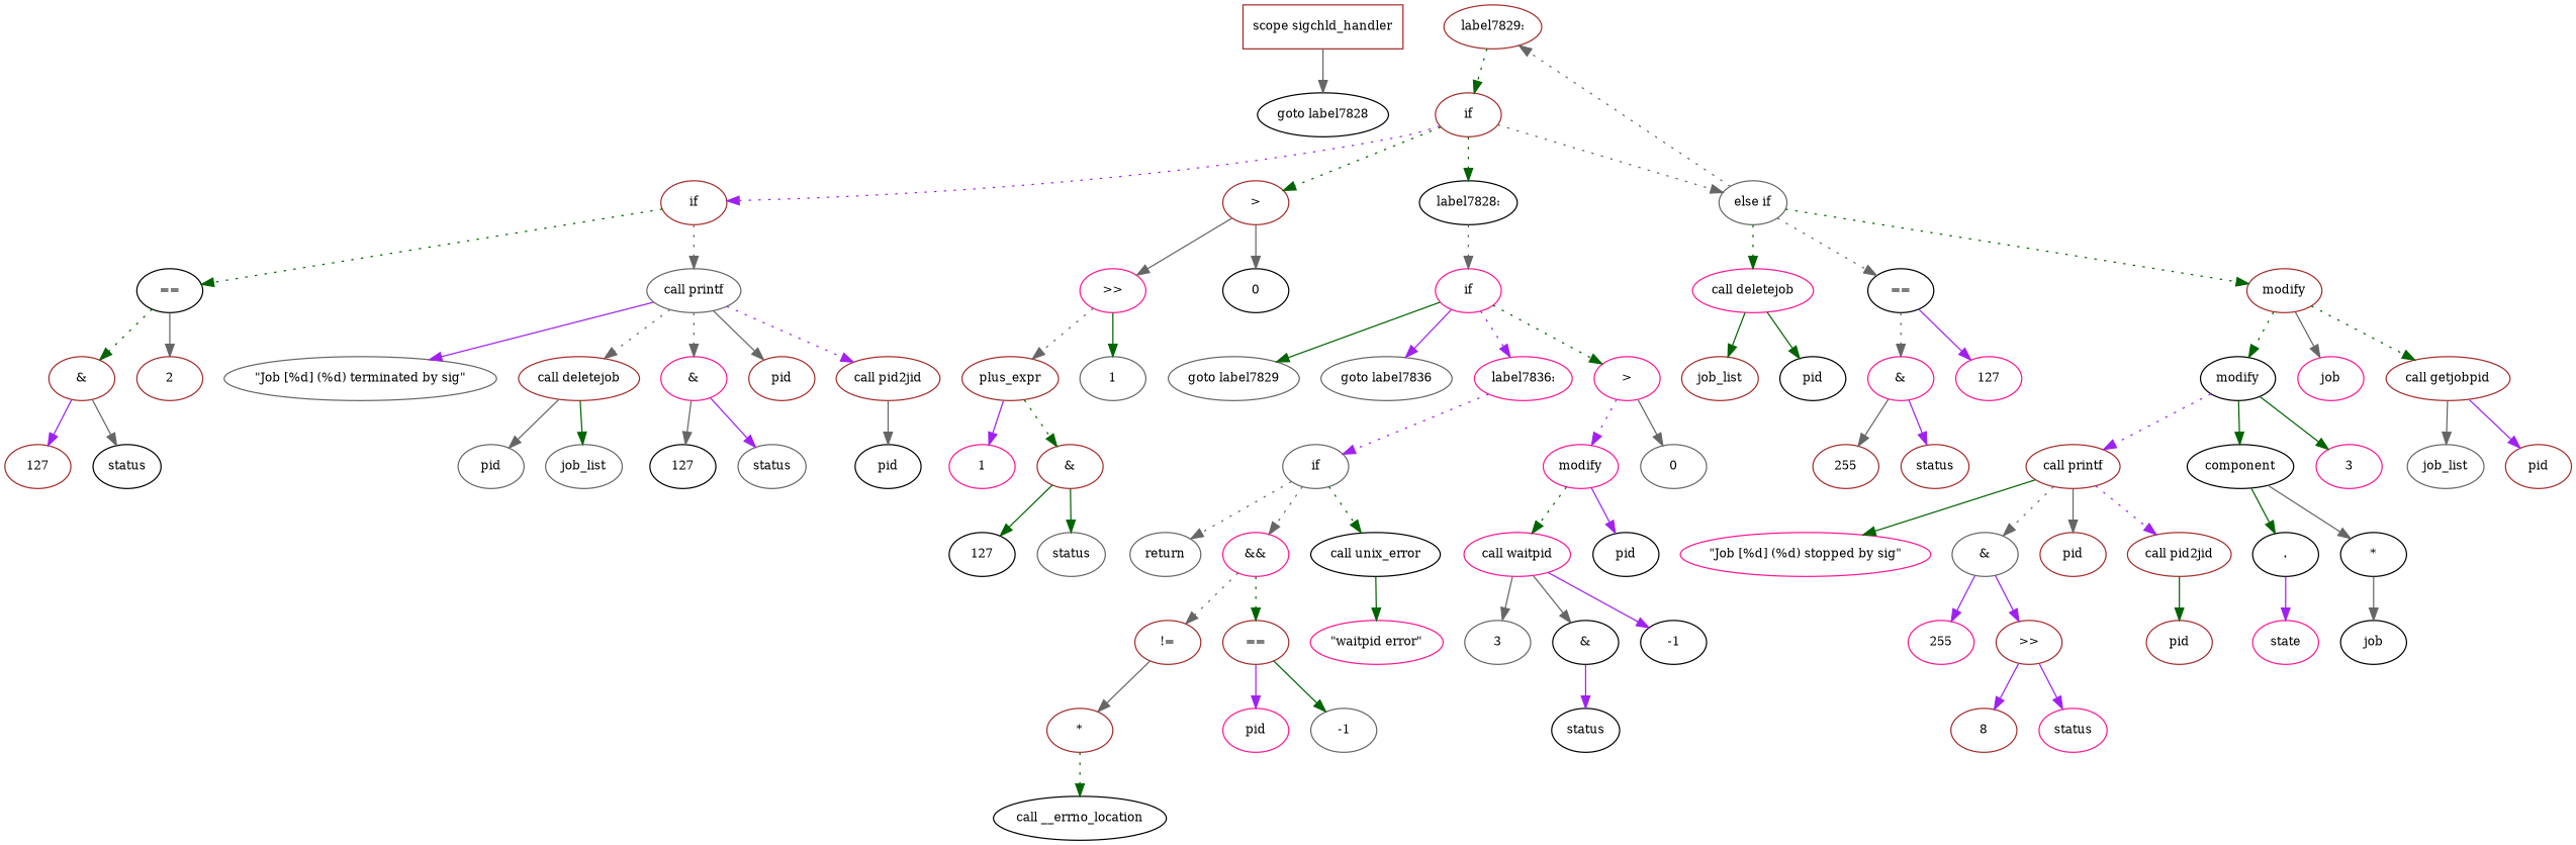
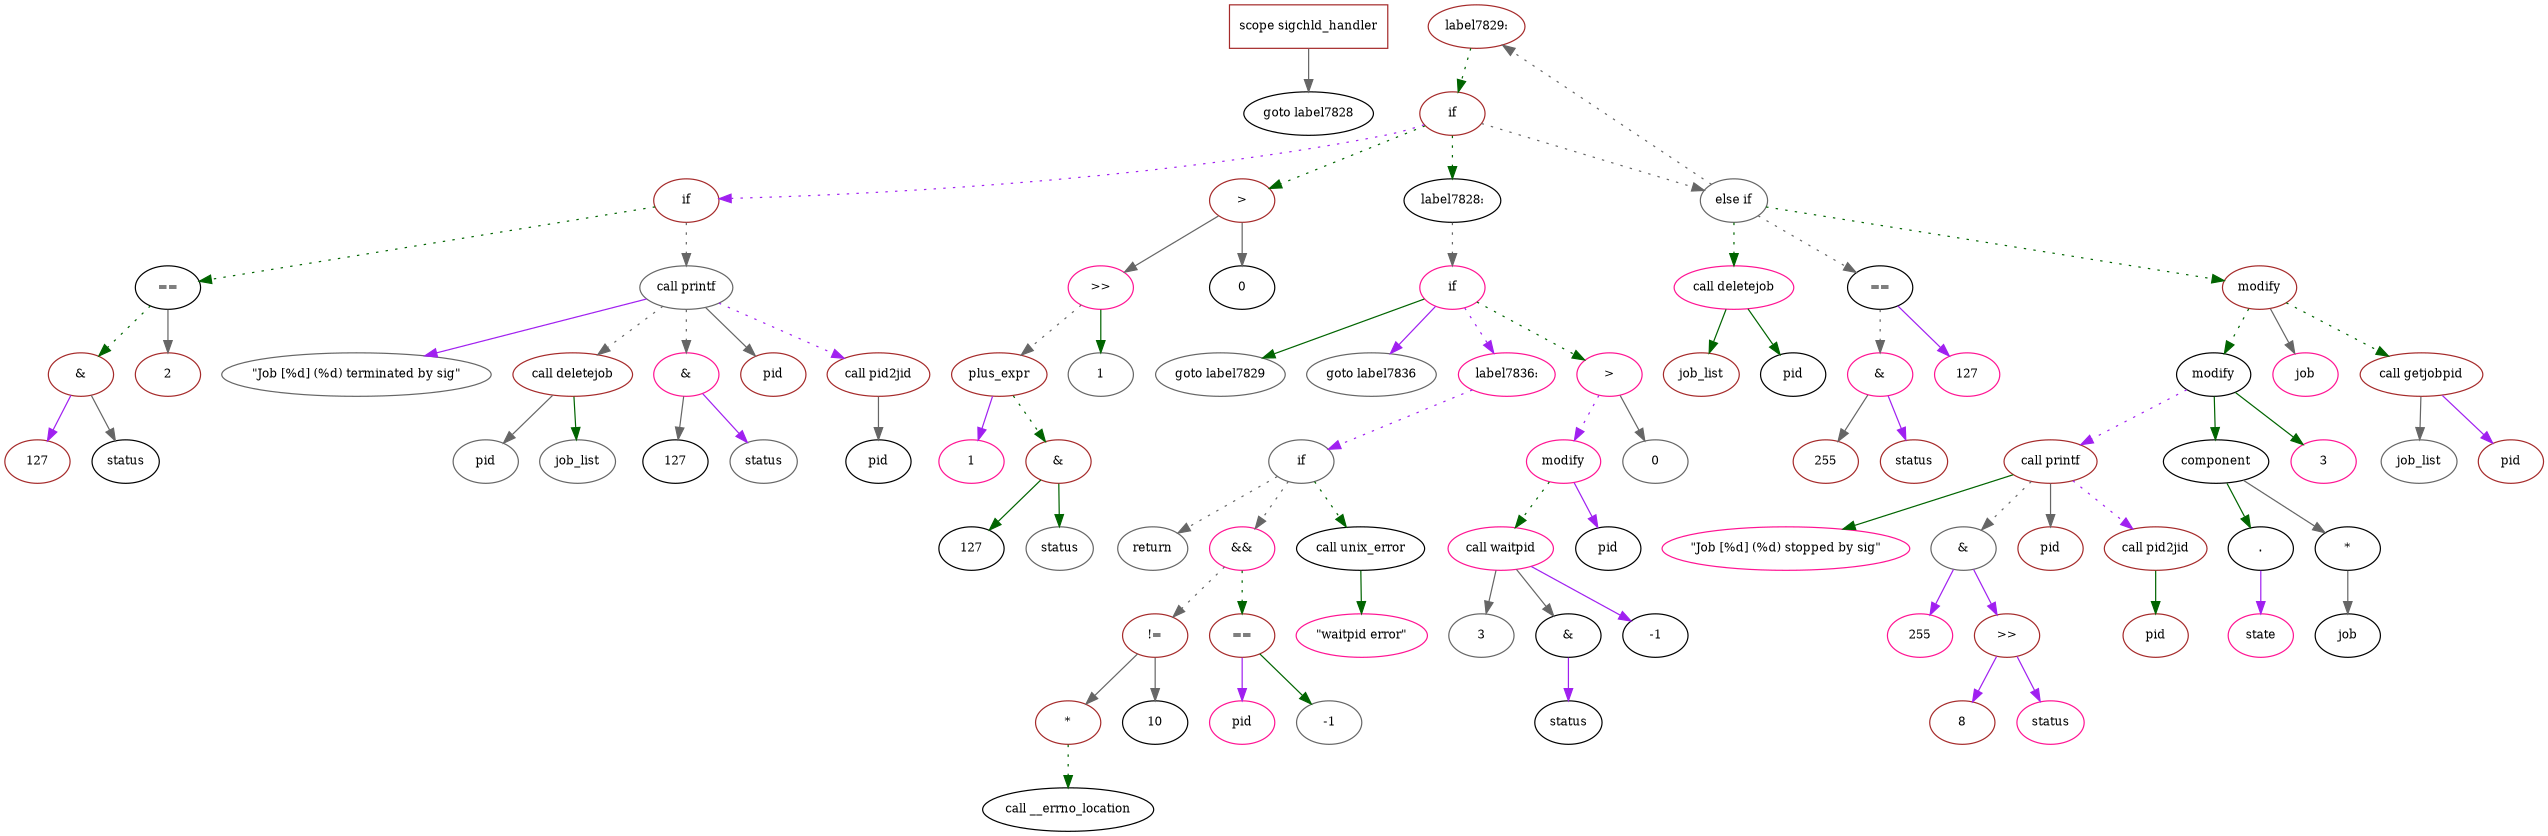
  digraph {
    fontname="DejaVu Serif"
    fontsize=10
    node [color=brown fontname="DejaVu Serif" fontsize=10 shape=ellipse]
    edge [color=gray40 fontname="DejaVu Serif" fontsize=10]
    n1 [label="scope sigchld_handler" shape=box]
    n2 [color=black label="goto label7828"]
    n3 [label="label7829:"]
    n4 [label=if]
    n5 [label=">"]
    n6 [label=if]
    n7 [color=gray40 label="else if"]
    n8 [color=black label="label7828:"]
    n9 [color=deeppink label=">>"]
    n10 [color=black label=0]
    n11 [color=black label="=="]
    n12 [color=gray40 label="call printf"]
    n13 [color=black label="=="]
    n14 [label=modify]
    n15 [color=deeppink label="call deletejob"]
    n16 [color=deeppink label=if]
    n17 [label=plus_expr]
    n18 [color=gray40 label=1]
    n19 [label="&"]
    n20 [color=deeppink label=1]
    n21 [color=gray40 label=status]
    n22 [color=black label=127]
    n23 [label="&"]
    n24 [label=2]
    n25 [color=deeppink label="&"]
    n26 [label=pid]
    n27 [label="call pid2jid"]
    n28 [color=gray40 label="\"Job [%d] (%d) terminated by sig\""]
    n29 [label="call deletejob"]
    n30 [color=black label=status]
    n31 [label=127]
    n32 [color=gray40 label=status]
    n33 [color=black label=127]
    n34 [color=black label=pid]
    n35 [color=gray40 label=pid]
    n36 [color=gray40 label=job_list]
    n37 [color=deeppink label="&"]
    n38 [color=deeppink label=127]
    n39 [color=deeppink label=job]
    n40 [label="call getjobpid"]
    n41 [color=black label=modify]
    n42 [color=black label=pid]
    n43 [label=job_list]
    n44 [label=status]
    n45 [label=255]
    n46 [label=pid]
    n47 [color=gray40 label=job_list]
    n48 [color=black label=component]
    n49 [color=deeppink label=3]
    n50 [label="call printf"]
    n51 [color=black label="*"]
    n52 [color=black label="."]
    n53 [color=gray40 label="&"]
    n54 [label=pid]
    n55 [label="call pid2jid"]
    n56 [color=deeppink label="\"Job [%d] (%d) stopped by sig\""]
    n57 [color=black label=job]
    n58 [color=deeppink label=state]
    n59 [label=">>"]
    n60 [color=deeppink label=255]
    n61 [label=pid]
    n62 [color=deeppink label=status]
    n63 [label=8]
    n64 [color=deeppink label=">"]
    n65 [color=gray40 label="goto label7829"]
    n66 [color=gray40 label="goto label7836"]
    n67 [color=deeppink label="label7836:"]
    n68 [color=deeppink label=modify]
    n69 [color=gray40 label=0]
    n70 [color=gray40 label=if]
    n71 [color=black label=pid]
    n72 [color=deeppink label="call waitpid"]
    n73 [color=gray40 label=3]
    n74 [color=black label="&"]
    n75 [color=black label=-1]
    n76 [color=black label=status]
    n77 [color=deeppink label="&&"]
    n78 [color=black label="call unix_error"]
    n79 [color=gray40 label=return]
    n80 [label="=="]
    n81 [label="!="]
    n82 [color=deeppink label="\"waitpid error\""]
    n83 [color=deeppink label=pid]
    n84 [color=gray40 label=-1]
    n85 [label="*"]
+   n86 [color=black label=10]
    n87 [color=black label="call __errno_location"]
    n1 -> n2
    n3 -> n4 [color=darkgreen style=dotted]
    n4 -> n5 [color=darkgreen style=dotted]
    n4 -> n6 [color=purple style=dotted]
    n4 -> n7 [style=dotted]
    n4 -> n8 [color=darkgreen style=dotted]
    n5 -> n9
    n5 -> n10
    n6 -> n11 [color=darkgreen style=dotted]
    n6 -> n12 [style=dotted]
    n7 -> n3 [style=dotted]
    n7 -> n13 [style=dotted]
    n7 -> n14 [color=darkgreen style=dotted]
    n7 -> n15 [color=darkgreen style=dotted]
    n8 -> n16 [style=dotted]
    n9 -> n17 [style=dotted]
    n9 -> n18 [color=darkgreen]
    n11 -> n23 [color=darkgreen style=dotted]
    n11 -> n24
    n12 -> n25 [style=dotted]
    n12 -> n26
    n12 -> n27 [color=purple style=dotted]
    n12 -> n28 [color=purple]
    n12 -> n29 [style=dotted]
    n13 -> n37 [style=dotted]
    n13 -> n38 [color=purple]
    n14 -> n39
    n14 -> n40 [color=darkgreen style=dotted]
    n14 -> n41 [color=darkgreen style=dotted]
    n15 -> n42 [color=darkgreen]
    n15 -> n43 [color=darkgreen]
    n16 -> n64 [color=darkgreen style=dotted]
    n16 -> n65 [color=darkgreen]
    n16 -> n66 [color=purple]
    n16 -> n67 [color=purple style=dotted]
    n17 -> n19 [color=darkgreen style=dotted]
    n17 -> n20 [color=purple]
    n19 -> n21 [color=darkgreen]
    n19 -> n22 [color=darkgreen]
    n23 -> n30
    n23 -> n31 [color=purple]
    n25 -> n32 [color=purple]
    n25 -> n33
    n27 -> n34
    n29 -> n35
    n29 -> n36 [color=darkgreen]
    n37 -> n44 [color=purple]
    n37 -> n45
    n40 -> n46 [color=purple]
    n40 -> n47
    n41 -> n48 [color=darkgreen]
    n41 -> n49 [color=darkgreen]
    n41 -> n50 [color=purple style=dotted]
    n48 -> n51
    n48 -> n52 [color=darkgreen]
    n50 -> n53 [style=dotted]
    n50 -> n54
    n50 -> n55 [color=purple style=dotted]
    n50 -> n56 [color=darkgreen]
    n51 -> n57
    n52 -> n58 [color=purple]
    n53 -> n59 [color=purple]
    n53 -> n60 [color=purple]
    n55 -> n61 [color=darkgreen]
    n59 -> n62 [color=purple]
    n59 -> n63 [color=purple]
    n64 -> n68 [color=purple style=dotted]
    n64 -> n69
    n67 -> n70 [color=purple style=dotted]
    n68 -> n71 [color=purple]
    n68 -> n72 [color=darkgreen style=dotted]
    n70 -> n77 [style=dotted]
    n70 -> n78 [color=darkgreen style=dotted]
    n70 -> n79 [style=dotted]
    n72 -> n73
    n72 -> n74
    n72 -> n75 [color=purple]
    n74 -> n76 [color=purple]
    n77 -> n80 [color=darkgreen style=dotted]
    n77 -> n81 [style=dotted]
    n78 -> n82 [color=darkgreen]
    n80 -> n83 [color=purple]
    n80 -> n84 [color=darkgreen]
    n81 -> n85
+   n81 -> n86
    n85 -> n87 [color=darkgreen style=dotted]
  }
